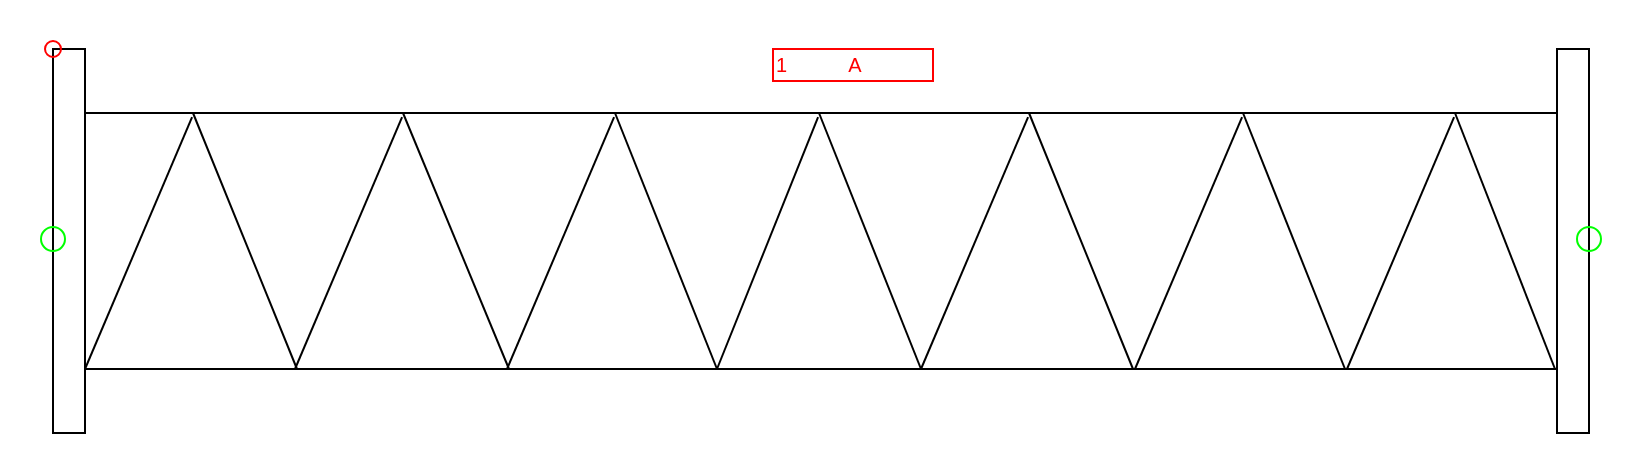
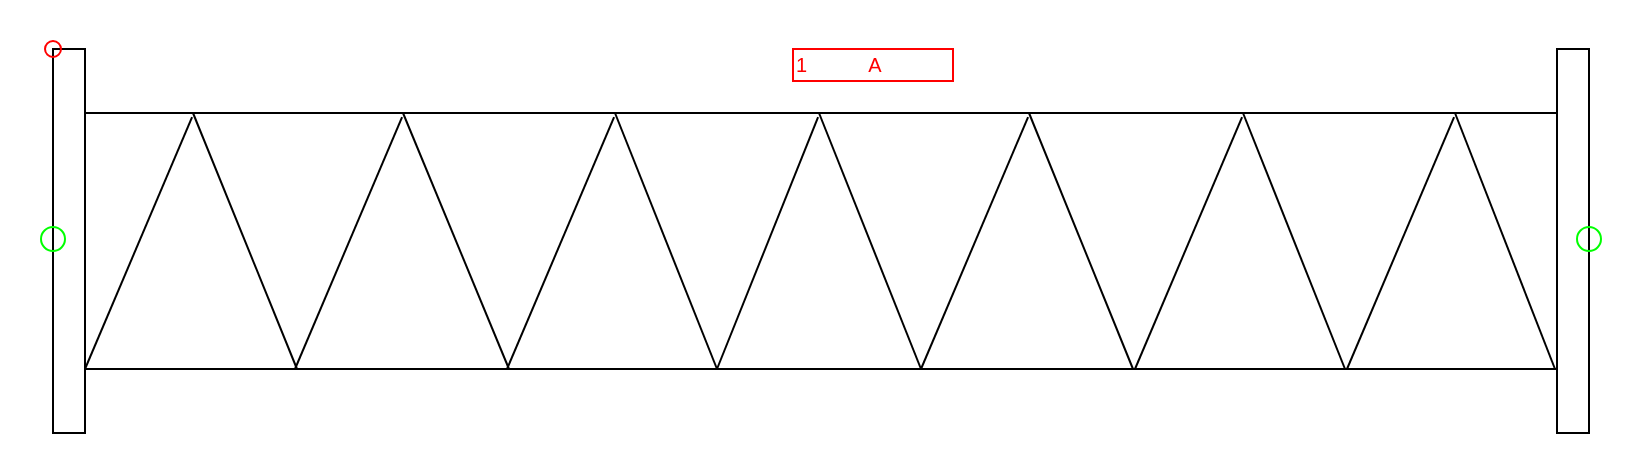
  <mxCell id="0" />
  <mxCell id="1" value="Symbol" style="locked=1;" parent="0" />
  <mxCell id="2" value="" style="rounded=0;whiteSpace=wrap;html=1;fillColor=none;" parent="1" vertex="1"><mxGeometry x="26" y="24" width="16" height="192" as="geometry" /></mxCell>
  <mxCell id="3" value="" style="rounded=0;whiteSpace=wrap;html=1;fillColor=none;" parent="1" vertex="1"><mxGeometry x="42" y="56" width="736" height="128" as="geometry" /></mxCell>
  <mxCell id="4" value="" style="rounded=0;whiteSpace=wrap;html=1;fillColor=none;" parent="1" vertex="1"><mxGeometry x="778" y="24" width="16" height="192" as="geometry" /></mxCell>
  <mxCell id="5" value="" style="endArrow=none;html=1;rounded=0;entryX=0.926;entryY=0.016;entryDx=0;entryDy=0;entryPerimeter=0;" parent="1" edge="1"><mxGeometry width="50" height="50" relative="1" as="geometry"><mxPoint x="673" y="184" as="sourcePoint" /><mxPoint x="726.536" y="58.048" as="targetPoint" /></mxGeometry></mxCell>
  <mxCell id="6" value="" style="endArrow=none;html=1;rounded=0;" parent="1" edge="1"><mxGeometry width="50" height="50" relative="1" as="geometry"><mxPoint x="777" y="184" as="sourcePoint" /><mxPoint x="727" y="56" as="targetPoint" /></mxGeometry></mxCell>
  <mxCell id="7" value="" style="endArrow=none;html=1;rounded=0;entryX=0.926;entryY=0.016;entryDx=0;entryDy=0;entryPerimeter=0;" parent="1" edge="1"><mxGeometry width="50" height="50" relative="1" as="geometry"><mxPoint x="567" y="184" as="sourcePoint" /><mxPoint x="620.536" y="58.048" as="targetPoint" /></mxGeometry></mxCell>
  <mxCell id="8" value="" style="endArrow=none;html=1;rounded=0;" parent="1" edge="1"><mxGeometry width="50" height="50" relative="1" as="geometry"><mxPoint x="672" y="184" as="sourcePoint" /><mxPoint x="621" y="56" as="targetPoint" /></mxGeometry></mxCell>
  <mxCell id="9" value="" style="endArrow=none;html=1;rounded=0;entryX=0.926;entryY=0.016;entryDx=0;entryDy=0;entryPerimeter=0;" parent="1" edge="1"><mxGeometry width="50" height="50" relative="1" as="geometry"><mxPoint x="460" y="184" as="sourcePoint" /><mxPoint x="513.536" y="58.048" as="targetPoint" /></mxGeometry></mxCell>
  <mxCell id="10" value="" style="endArrow=none;html=1;rounded=0;" parent="1" edge="1"><mxGeometry width="50" height="50" relative="1" as="geometry"><mxPoint x="566" y="184" as="sourcePoint" /><mxPoint x="514" y="56" as="targetPoint" /></mxGeometry></mxCell>
  <mxCell id="11" value="" style="endArrow=none;html=1;rounded=0;entryX=0.926;entryY=0.016;entryDx=0;entryDy=0;entryPerimeter=0;" parent="1" edge="1"><mxGeometry width="50" height="50" relative="1" as="geometry"><mxPoint x="358" y="184" as="sourcePoint" /><mxPoint x="408.536" y="58.048" as="targetPoint" /></mxGeometry></mxCell>
  <mxCell id="12" value="" style="endArrow=none;html=1;rounded=0;" parent="1" edge="1"><mxGeometry width="50" height="50" relative="1" as="geometry"><mxPoint x="460" y="184" as="sourcePoint" /><mxPoint x="409" y="56" as="targetPoint" /></mxGeometry></mxCell>
  <mxCell id="13" value="" style="endArrow=none;html=1;rounded=0;entryX=0.926;entryY=0.016;entryDx=0;entryDy=0;entryPerimeter=0;" parent="1" edge="1"><mxGeometry width="50" height="50" relative="1" as="geometry"><mxPoint x="253" y="184" as="sourcePoint" /><mxPoint x="306.536" y="58.048" as="targetPoint" /></mxGeometry></mxCell>
  <mxCell id="14" value="" style="endArrow=none;html=1;rounded=0;" parent="1" edge="1"><mxGeometry width="50" height="50" relative="1" as="geometry"><mxPoint x="358" y="184" as="sourcePoint" /><mxPoint x="307" y="56" as="targetPoint" /></mxGeometry></mxCell>
  <mxCell id="15" value="" style="endArrow=none;html=1;rounded=0;entryX=0.926;entryY=0.016;entryDx=0;entryDy=0;entryPerimeter=0;" parent="1" edge="1"><mxGeometry width="50" height="50" relative="1" as="geometry"><mxPoint x="147" y="184" as="sourcePoint" /><mxPoint x="200.536" y="58.048" as="targetPoint" /></mxGeometry></mxCell>
  <mxCell id="16" value="" style="endArrow=none;html=1;rounded=0;" parent="1" edge="1"><mxGeometry width="50" height="50" relative="1" as="geometry"><mxPoint x="254" y="184" as="sourcePoint" /><mxPoint x="201" y="56" as="targetPoint" /></mxGeometry></mxCell>
  <mxCell id="17" value="" style="endArrow=none;html=1;rounded=0;entryX=0.926;entryY=0.016;entryDx=0;entryDy=0;entryPerimeter=0;" parent="1" edge="1"><mxGeometry width="50" height="50" relative="1" as="geometry"><mxPoint x="42" y="184" as="sourcePoint" /><mxPoint x="95.536" y="58.048" as="targetPoint" /></mxGeometry></mxCell>
  <mxCell id="18" value="" style="endArrow=none;html=1;rounded=0;" parent="1" edge="1"><mxGeometry width="50" height="50" relative="1" as="geometry"><mxPoint x="148" y="184" as="sourcePoint" /><mxPoint x="96" y="56" as="targetPoint" /></mxGeometry></mxCell>
  <mxCell id="19" value="Label" style="locked=1;" parent="0" />
- <mxCell id="20" value="1&amp;nbsp; &amp;nbsp; &amp;nbsp; &amp;nbsp; &amp;nbsp; &amp;nbsp;A" style="rounded=0;whiteSpace=wrap;html=1;fillColor=none;strokeColor=#FF0000;fontColor=#FF0000;fontSize=10;align=left;" parent="19" vertex="1"><mxGeometry x="386" y="24" width="80" height="16" as="geometry" /></mxCell>
+ <mxCell id="20" value="1&amp;nbsp; &amp;nbsp; &amp;nbsp; &amp;nbsp; &amp;nbsp; &amp;nbsp;A" style="rounded=0;whiteSpace=wrap;html=1;fillColor=none;strokeColor=#FF0000;fontColor=#FF0000;fontSize=10;align=left;" parent="19" vertex="1"><mxGeometry x="396" y="24" width="80" height="16" as="geometry" /></mxCell>
  <mxCell id="21" value="Connection" style="" parent="0" />
  <mxCell id="22" value="Connection" style="vsdxID=1407;fillColor=none;gradientColor=none;shape=stencil(rVFbDsIgEDwNnyQU4glqvcfGblsilmZBS28vZGMsxg9j/JvZmX1kR5g2TLCg0CpE8hdcbR8nYY5CaztPSDZmJEwnTDt4wpH8be6ZL1CcBV39vUxI3KdKh1YbswPTEzuBzlmiVGmKau9zUKM+jlJJQrJBko8QrZ+rrQ5oRJnXyMHBWElhRVx25ebnw/5zVvPFWRm83jxY5zilvf4eSy5xpKZ7AA==);strokeColor=#00ff00;strokeWidth=1;points=[[0.5,0.5,0,0,0]];labelBackgroundColor=none;rounded=0;html=1;whiteSpace=wrap;aspect=fixed;noLabel=1;snapToPoint=1;container=0;fontSize=16;" vertex="1" parent="21"><mxGeometry x="20" y="113" width="12" height="12" as="geometry" /></mxCell>
  <mxCell id="23" value="Connection" style="vsdxID=1407;fillColor=none;gradientColor=none;shape=stencil(rVFbDsIgEDwNnyQU4glqvcfGblsilmZBS28vZGMsxg9j/JvZmX1kR5g2TLCg0CpE8hdcbR8nYY5CaztPSDZmJEwnTDt4wpH8be6ZL1CcBV39vUxI3KdKh1YbswPTEzuBzlmiVGmKau9zUKM+jlJJQrJBko8QrZ+rrQ5oRJnXyMHBWElhRVx25ebnw/5zVvPFWRm83jxY5zilvf4eSy5xpKZ7AA==);strokeColor=#00ff00;strokeWidth=1;points=[[0.5,0.5,0,0,0]];labelBackgroundColor=none;rounded=0;html=1;whiteSpace=wrap;aspect=fixed;noLabel=1;snapToPoint=1;container=0;fontSize=16;" vertex="1" parent="21"><mxGeometry x="788" y="113" width="12" height="12" as="geometry" /></mxCell>
  <mxCell id="24" value="Origo" style="" parent="0" />
  <mxCell id="25" value="origo" style="vsdxID=1407;fillColor=none;gradientColor=none;shape=stencil(rVFbDsIgEDwNnyQU4glqvcfGblsilmZBS28vZGMsxg9j/JvZmX1kR5g2TLCg0CpE8hdcbR8nYY5CaztPSDZmJEwnTDt4wpH8be6ZL1CcBV39vUxI3KdKh1YbswPTEzuBzlmiVGmKau9zUKM+jlJJQrJBko8QrZ+rrQ5oRJnXyMHBWElhRVx25ebnw/5zVvPFWRm83jxY5zilvf4eSy5xpKZ7AA==);strokeColor=#ff0000;strokeWidth=1;points=[[0.5,0.5,0,0,0]];labelBackgroundColor=none;rounded=0;html=1;whiteSpace=wrap;aspect=fixed;noLabel=1;snapToPoint=1;" parent="24" vertex="1"><mxGeometry x="22" y="20" width="8" height="8" as="geometry" /></mxCell>
